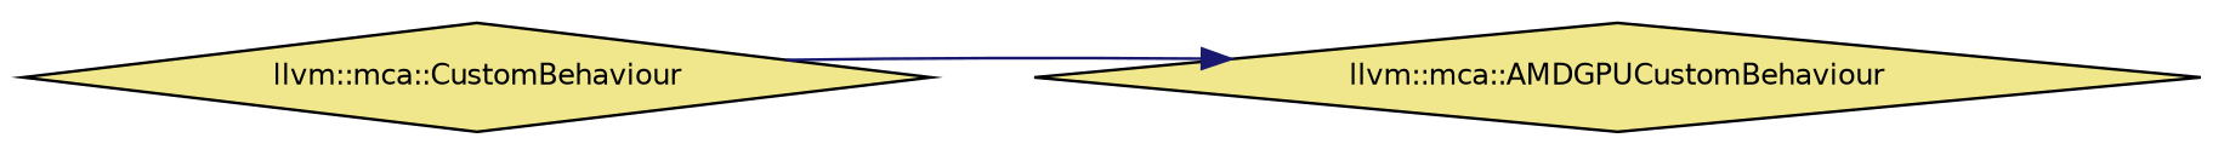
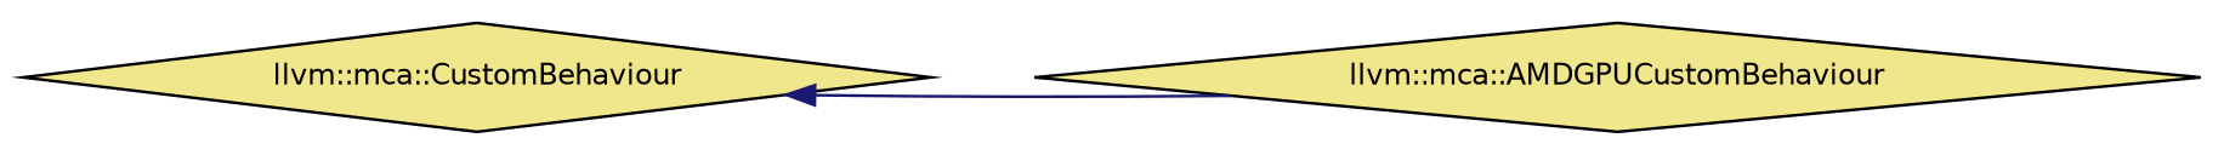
  digraph {
    rankdir=LR
    node [color=black fillcolor=khaki fontname=Helvetica fontsize=10 shape=diamond style=filled]
    n1 [fontcolor=black height=0.2 label="llvm::mca::CustomBehaviour" width=0.4]
    n2 [height=0.2 label="llvm::mca::AMDGPUCustomBehaviour" width=0.4]
-   n2 -> n1 [color=midnightblue dir=back fontname=Helvetica fontsize=10 labelfontname=Helvetica labelfontsize=10 style=solid]
+   n1 -> n2 [color=midnightblue dir=back fontname=Helvetica fontsize=10 labelfontname=Helvetica labelfontsize=10 style=solid]
  }
